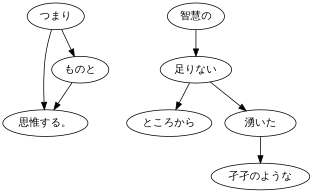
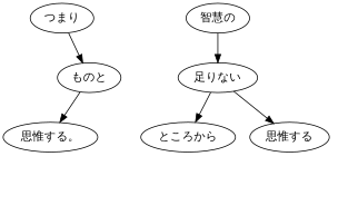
  digraph {
    n1 [label="つまり"]
    n2 [label="思惟する。"]
    n3 [label="ものと"]
    n4 [label="智慧の"]
    n5 [label="足りない"]
    n6 [label="ところから"]
-   n7 [label="湧いた"]
-   n8 [label="孑孑のような"]
-   n1 -> n2
+   n7 [label="思惟する"]
    n1 -> n3
    n3 -> n2
    n4 -> n5
    n5 -> n6
    n5 -> n7
-   n7 -> n8
  }
